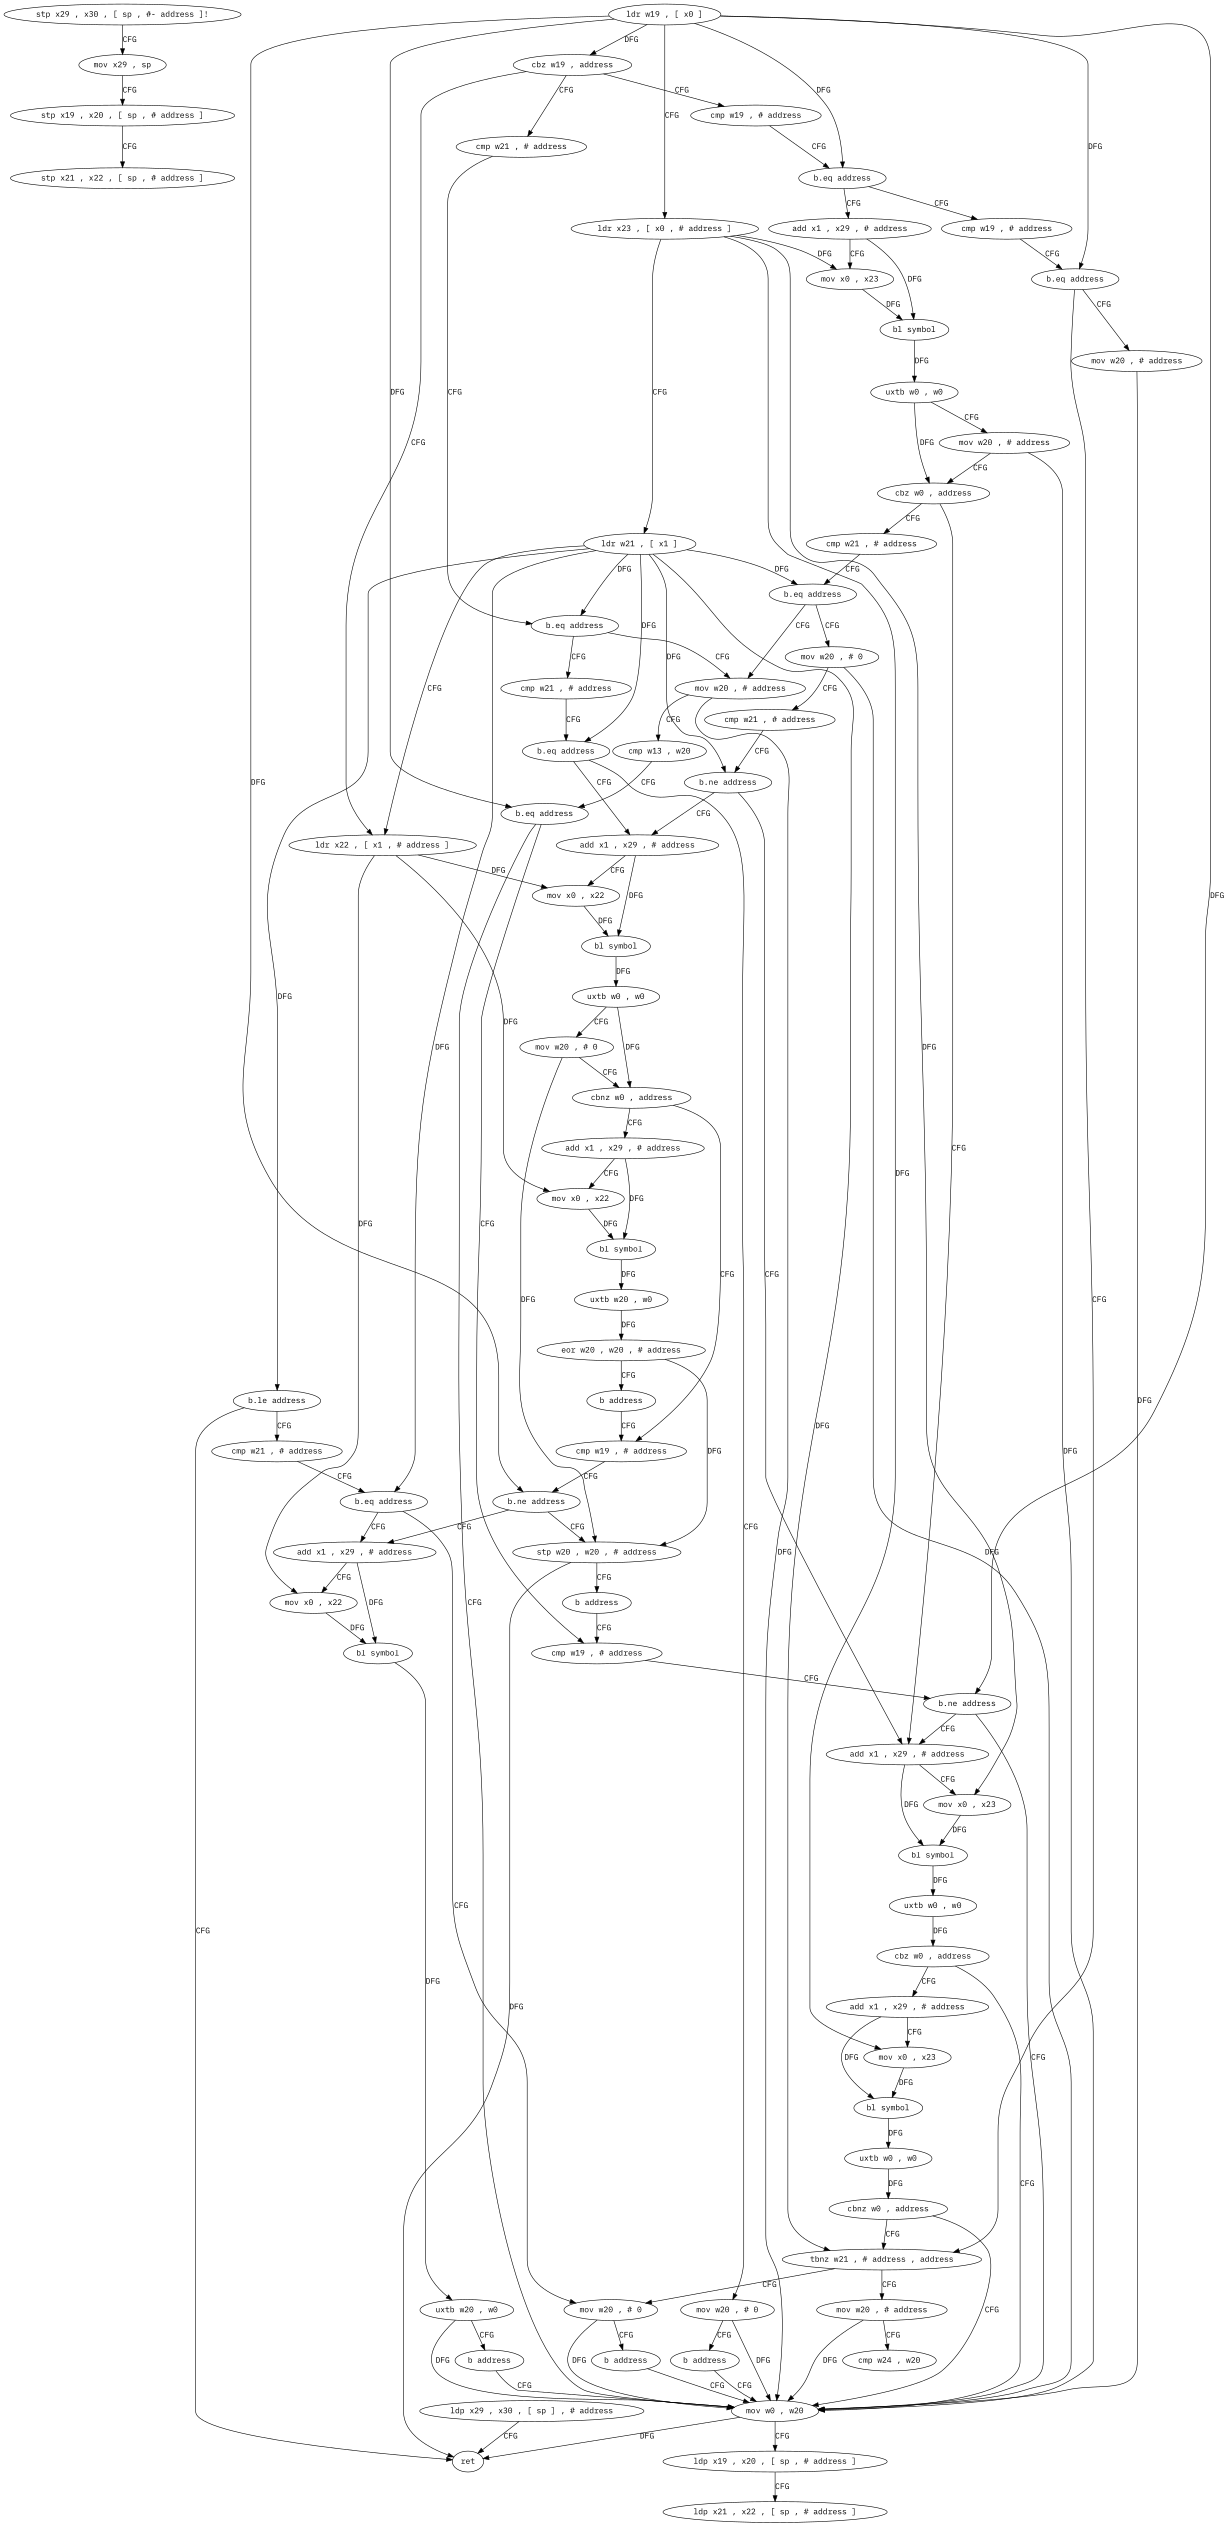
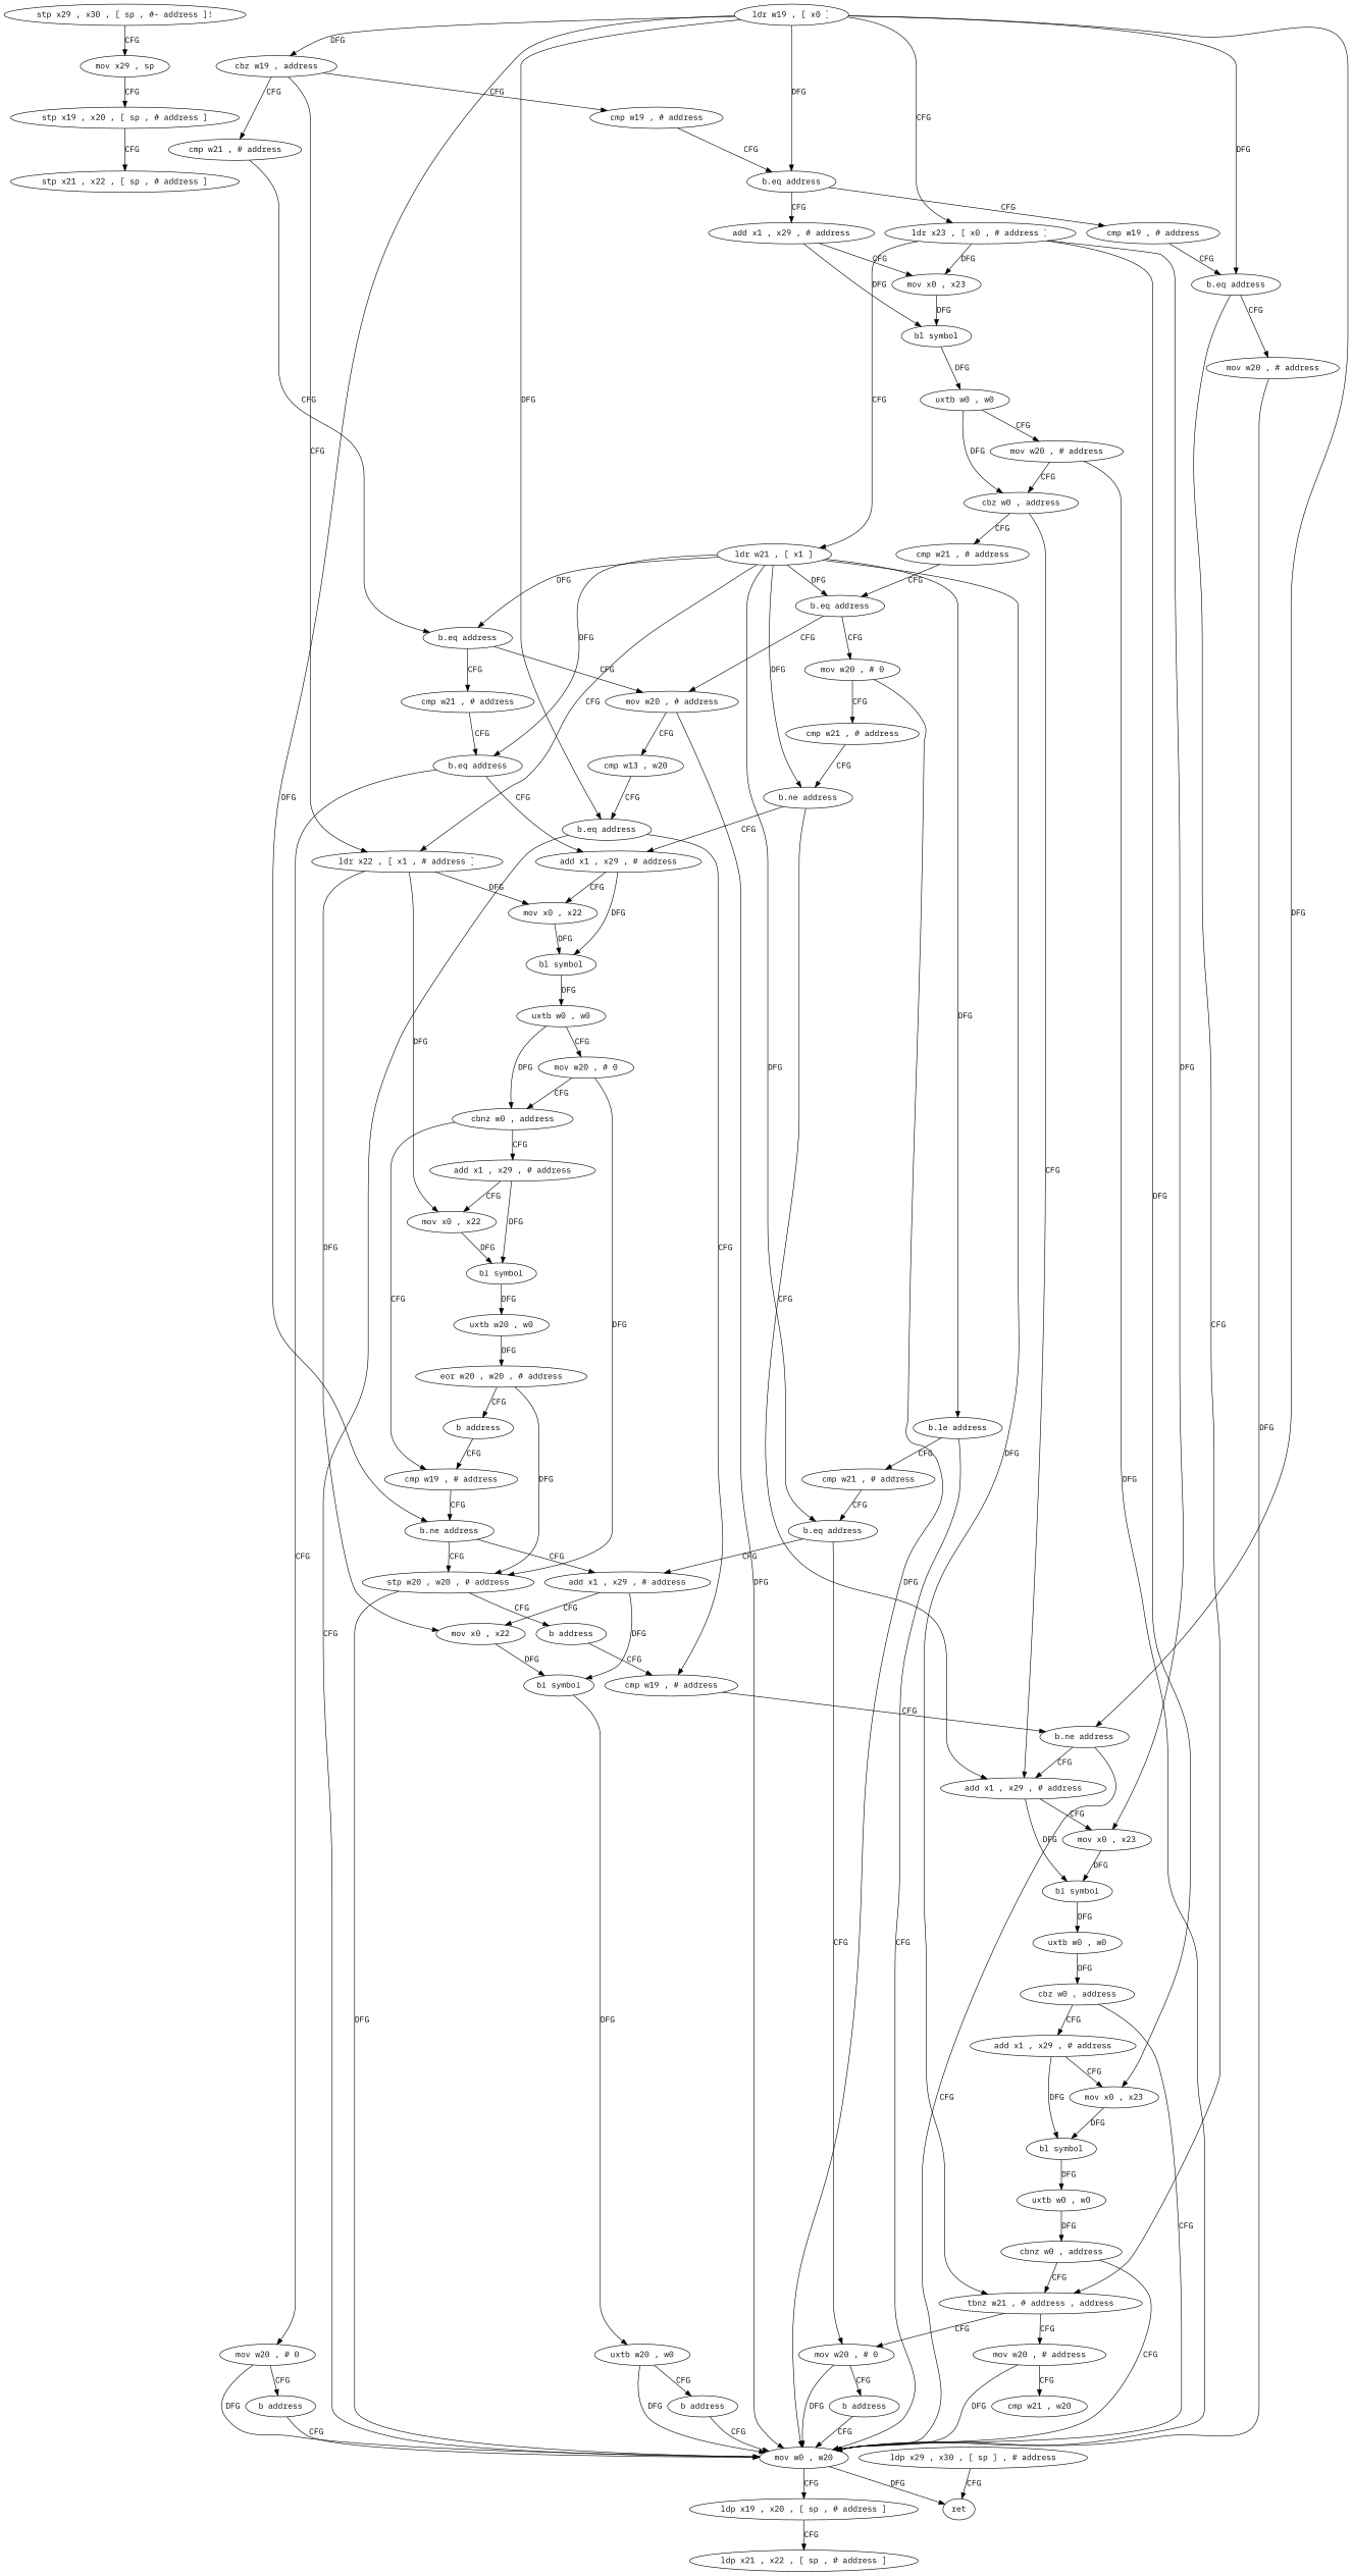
  digraph {
    fontname="IBM Plex Mono"
    node [fontname="IBM Plex Mono"]
    edge [fontname="IBM Plex Mono"]
    n1 [label="stp x29 , x30 , [ sp , #- address ]!"]
    n2 [label="mov x29 , sp"]
    n3 [label="stp x19 , x20 , [ sp , # address ]"]
    n4 [label="stp x21 , x22 , [ sp , # address ]"]
    n5 [label="ldr w19 , [ x0 ]"]
    n6 [label="ldr x23 , [ x0 , # address ]"]
    n7 [label="cbz w19 , address"]
    n8 [label="b.eq address"]
    n9 [label="b.eq address"]
    n10 [label="b.eq address"]
    n11 [label="b.ne address"]
    n12 [label="b.ne address"]
    n13 [label="ldr w21 , [ x1 ]"]
    n14 [label="mov x0 , x23"]
    n15 [label="mov x0 , x23"]
    n16 [label="mov x0 , x23"]
    n17 [label="ldr x22 , [ x1 , # address ]"]
    n18 [label="cmp w21 , # address"]
    n19 [label="cmp w19 , # address"]
    n20 [label="add x1 , x29 , # address"]
    n21 [label="cmp w19 , # address"]
    n22 [label="mov w0 , w20"]
    n23 [label="cmp w19 , # address"]
    n24 [label="tbnz w21 , # address , address"]
    n25 [label="mov w20 , # address"]
    n26 [label="add x1 , x29 , # address"]
    n27 [label="stp w20 , w20 , # address"]
    n28 [label="add x1 , x29 , # address"]
    n29 [label="b.eq address"]
    n30 [label="b.eq address"]
    n31 [label="b.eq address"]
    n32 [label="b.ne address"]
    n33 [label="b.le address"]
    n34 [label="b.eq address"]
    n35 [label="bl symbol"]
    n36 [label="bl symbol"]
    n37 [label="bl symbol"]
    n38 [label="mov x0 , x22"]
    n39 [label="mov x0 , x22"]
    n40 [label="mov x0 , x22"]
    n41 [label="mov w20 , # address"]
    n42 [label="cmp w21 , # address"]
    n43 [label="add x1 , x29 , # address"]
    n44 [label="mov w20 , # 0"]
    n45 [label="mov w20 , # 0"]
    n46 [label="mov w20 , # address"]
    n47 [label="mov w20 , # 0"]
    n48 [label="cmp w21 , # address"]
    n49 [label="bl symbol"]
    n50 [label="bl symbol"]
    n51 [label="bl symbol"]
    n52 [label="cmp w13 , w20"]
    n53 [label="ldp x19 , x20 , [ sp , # address ]"]
    n54 [label=ret]
    n55 [label="uxtb w0 , w0"]
    n56 [label="ldp x21 , x22 , [ sp , # address ]"]
    n57 [label="b address"]
    n58 [label="uxtb w0 , w0"]
    n59 [label="mov w20 , # address"]
    n60 [label="cbz w0 , address"]
    n61 [label="cmp w21 , # address"]
    n62 [label="uxtb w0 , w0"]
    n63 [label="b address"]
-   n64 [label="cmp w24 , w20"]
+   n64 [label="cmp w21 , w20"]
    n65 [label="ldp x29 , x30 , [ sp ] , # address"]
    n66 [label="mov w20 , # 0"]
    n67 [label="cbnz w0 , address"]
    n68 [label="add x1 , x29 , # address"]
    n69 [label="cmp w19 , # address"]
    n70 [label="b address"]
    n71 [label="uxtb w20 , w0"]
    n72 [label="cbz w0 , address"]
    n73 [label="add x1 , x29 , # address"]
    n74 [label="uxtb w0 , w0"]
    n75 [label="cmp w21 , # address"]
    n76 [label="eor w20 , w20 , # address"]
    n77 [label="b address"]
    n78 [label="uxtb w20 , w0"]
    n79 [label="cbnz w0 , address"]
    n80 [label="b address"]
    n1 -> n2 [label=CFG]
    n2 -> n3 [label=CFG]
    n3 -> n4 [label=CFG]
    n5 -> n6 [label=CFG]
    n5 -> n7 [label=DFG]
    n5 -> n8 [label=DFG]
    n5 -> n9 [label=DFG]
    n5 -> n10 [label=DFG]
    n5 -> n11 [label=DFG]
    n5 -> n12 [label=DFG]
    n6 -> n13 [label=CFG]
    n6 -> n14 [label=DFG]
    n6 -> n15 [label=DFG]
    n6 -> n16 [label=DFG]
    n7 -> n17 [label=CFG]
    n7 -> n18 [label=CFG]
    n7 -> n19 [label=CFG]
    n8 -> n20 [label=CFG]
    n8 -> n21 [label=CFG]
    n9 -> n22 [label=CFG]
    n9 -> n23 [label=CFG]
    n10 -> n24 [label=CFG]
    n10 -> n25 [label=CFG]
    n11 -> n22 [label=CFG]
    n11 -> n26 [label=CFG]
    n12 -> n27 [label=CFG]
    n12 -> n28 [label=CFG]
    n13 -> n17 [label=CFG]
    n13 -> n24 [label=DFG]
    n13 -> n29 [label=DFG]
    n13 -> n30 [label=DFG]
    n13 -> n31 [label=DFG]
    n13 -> n32 [label=DFG]
    n13 -> n33 [label=DFG]
    n13 -> n34 [label=DFG]
    n14 -> n35 [label=DFG]
    n15 -> n36 [label=DFG]
    n16 -> n37 [label=DFG]
    n17 -> n38 [label=DFG]
    n17 -> n39 [label=DFG]
    n17 -> n40 [label=DFG]
    n18 -> n29 [label=CFG]
    n19 -> n8 [label=CFG]
    n20 -> n14 [label=CFG]
    n20 -> n35 [label=DFG]
    n21 -> n10 [label=CFG]
    n22 -> n53 [label=CFG]
    n22 -> n54 [label=DFG]
    n23 -> n11 [label=CFG]
    n24 -> n45 [label=CFG]
    n24 -> n46 [label=CFG]
    n25 -> n22 [label=DFG]
    n26 -> n15 [label=CFG]
    n26 -> n36 [label=DFG]
-   n27 -> n54 [label=DFG]
+   n27 -> n22 [label=DFG]
    n27 -> n70 [label=CFG]
    n28 -> n40 [label=CFG]
    n28 -> n51 [label=DFG]
    n29 -> n41 [label=CFG]
    n29 -> n42 [label=CFG]
    n30 -> n43 [label=CFG]
    n30 -> n44 [label=CFG]
    n31 -> n41 [label=CFG]
    n31 -> n47 [label=CFG]
    n32 -> n26 [label=CFG]
    n32 -> n43 [label=CFG]
-   n33 -> n54 [label=CFG]
+   n33 -> n22 [label=CFG]
    n33 -> n48 [label=CFG]
    n34 -> n28 [label=CFG]
    n34 -> n45 [label=CFG]
    n35 -> n55 [label=DFG]
    n36 -> n62 [label=DFG]
    n37 -> n74 [label=DFG]
    n38 -> n49 [label=DFG]
    n39 -> n50 [label=DFG]
    n40 -> n51 [label=DFG]
    n41 -> n22 [label=DFG]
    n41 -> n52 [label=CFG]
    n42 -> n30 [label=CFG]
    n43 -> n38 [label=CFG]
    n43 -> n49 [label=DFG]
    n44 -> n22 [label=DFG]
    n44 -> n57 [label=CFG]
    n45 -> n22 [label=DFG]
    n45 -> n63 [label=CFG]
    n46 -> n22 [label=DFG]
    n46 -> n64 [label=CFG]
    n47 -> n22 [label=DFG]
    n47 -> n75 [label=CFG]
    n48 -> n34 [label=CFG]
    n49 -> n58 [label=DFG]
    n50 -> n71 [label=DFG]
    n51 -> n78 [label=DFG]
    n52 -> n9 [label=CFG]
    n53 -> n56 [label=CFG]
    n55 -> n59 [label=CFG]
    n55 -> n60 [label=DFG]
    n57 -> n22 [label=CFG]
    n58 -> n66 [label=CFG]
    n58 -> n67 [label=DFG]
    n59 -> n22 [label=DFG]
    n59 -> n60 [label=CFG]
    n60 -> n26 [label=CFG]
    n60 -> n61 [label=CFG]
    n61 -> n31 [label=CFG]
    n62 -> n72 [label=DFG]
    n63 -> n22 [label=CFG]
    n65 -> n54 [label=CFG]
    n66 -> n27 [label=DFG]
    n66 -> n67 [label=CFG]
    n67 -> n68 [label=CFG]
    n67 -> n69 [label=CFG]
    n68 -> n39 [label=CFG]
    n68 -> n50 [label=DFG]
    n69 -> n12 [label=CFG]
    n70 -> n23 [label=CFG]
    n71 -> n76 [label=DFG]
    n72 -> n22 [label=CFG]
    n72 -> n73 [label=CFG]
    n73 -> n16 [label=CFG]
    n73 -> n37 [label=DFG]
    n74 -> n79 [label=DFG]
    n75 -> n32 [label=CFG]
    n76 -> n27 [label=DFG]
    n76 -> n77 [label=CFG]
    n77 -> n69 [label=CFG]
    n78 -> n22 [label=DFG]
    n78 -> n80 [label=CFG]
    n79 -> n22 [label=CFG]
    n79 -> n24 [label=CFG]
    n80 -> n22 [label=CFG]
  }
